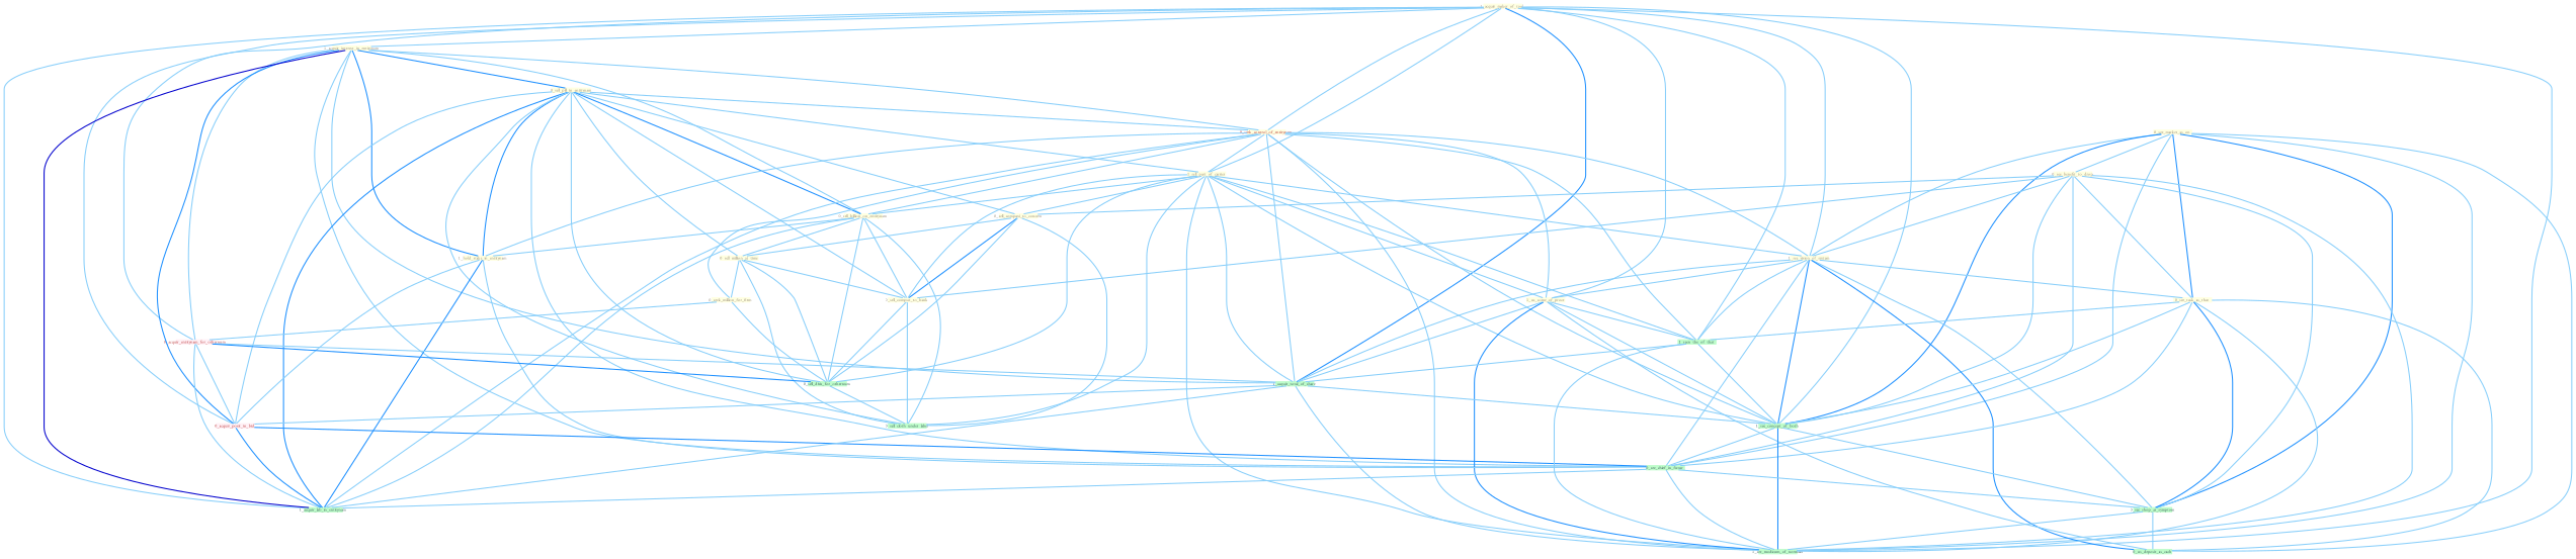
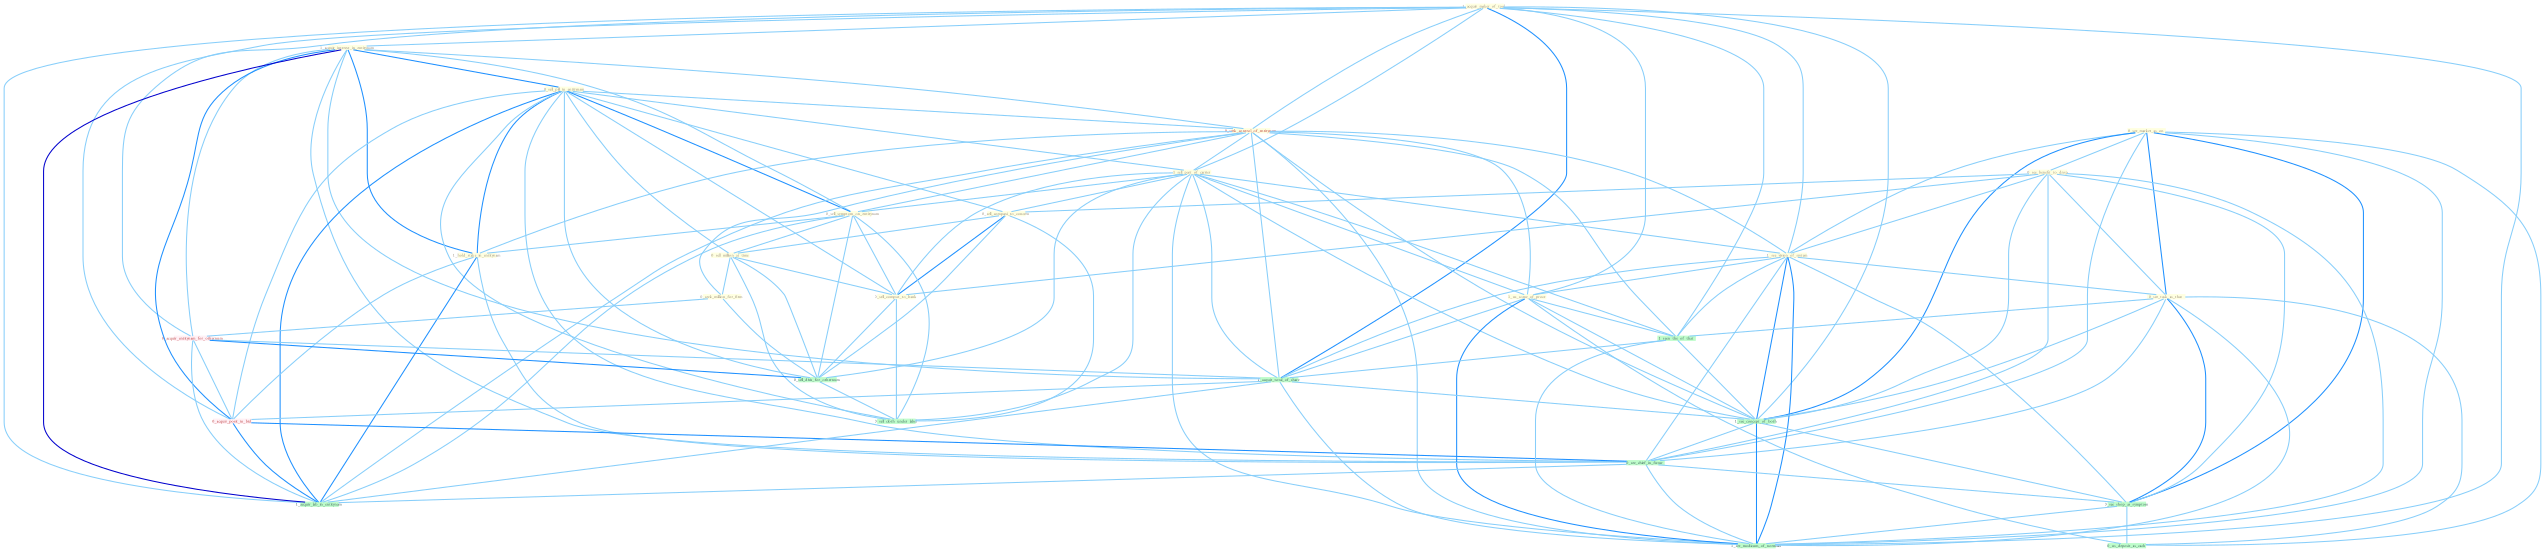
  graph {
    fontname="EB Garamond"
    node [color="#ffffe0" fixedsize=true fontcolor="#8b7d6b" fontname="EB Garamond" fontsize=4 shape=polygon style=filled]
    edge [color="#87cefa" fontname="EB Garamond" w=1]
    "1_acquir_maker_of_tool " [height=.06 width=.5]
    "1_acquir_interest_in_entitynam " [height=.06 width=.5]
    "0_see_market_as_on " [height=.06 width=.5]
    "0_sell_pill_in_entitynam " [height=.06 width=.5]
    "0_see_benefit_to_drop " [height=.06 width=.5]
    "0_seek_control_of_entitynam " [fontcolor="#b22222" height=.06 width=.5]
    "1_sell_part_of_carrier " [height=.06 width=.5]
    "1_see_vision_of_system " [height=.06 width=.5]
    "0_sell_compani_to_concern " [height=.06 width=.5]
    "1_us_some_of_proce " [height=.06 width=.5]
-   "0_sell_billion_on_entitynam " [height=.06 width=.5]
+   "0_sell_billion_on_entitynam " [height=.06 width=.5 label="0_sell_symptom_on_entitynam"]
    "0_sell_million_at_time " [height=.06 width=.5]
    "0_sell_comput_to_bank " [height=.06 width=.5]
    "1_hold_stake_in_entitynam " [height=.06 width=.5]
    "0_seek_million_for_firm " [height=.06 width=.5]
    "0_see_task_as_that " [height=.06 width=.5]
    "0_acquir_entitynam_for_othernum " [color="#fff0f5" fontcolor="#b22222" height=.06 width=.5]
    "0_acquir_posit_in_bid " [color="#fff0f5" fontcolor="#b22222" height=.06 width=.5]
    "1_seen_the_of_that " [color="#BDFCC9" fontcolor="#2f4f4f" height=.06 width=.5]
    "1_acquir_total_of_share " [color="#BDFCC9" fontcolor="#2f4f4f" height=.06 width=.5]
    "1_see_concept_of_both " [color="#BDFCC9" fontcolor="#2f4f4f" height=.06 width=.5]
    "1_acquir_lab_in_entitynam " [color="#BDFCC9" fontcolor="#2f4f4f" height=.06 width=.5]
    "1_see_modicum_of_normalci " [color="#BDFCC9" fontcolor="#2f4f4f" height=.06 width=.5]
    "0_see_chief_in_futur " [color="#BDFCC9" fontcolor="#2f4f4f" height=.06 width=.5]
    "0_see_shop_as_symptom " [color="#BDFCC9" fontcolor="#2f4f4f" height=.06 width=.5]
    "0_us_deposit_as_cach " [color="#BDFCC9" fontcolor="#2f4f4f" height=.06 width=.5]
    "0_sell_divis_for_othernum " [color="#BDFCC9" fontcolor="#2f4f4f" height=.06 width=.5]
    "0_sell_cloth_under_label " [color="#BDFCC9" fontcolor="#2f4f4f" height=.06 width=.5]
    subgraph sub_1 {
      "1_acquir_maker_of_tool "
      "1_acquir_interest_in_entitynam "
      "0_see_market_as_on "
      "0_sell_pill_in_entitynam "
      "0_see_benefit_to_drop "
      "0_seek_control_of_entitynam "
      "1_sell_part_of_carrier "
      "1_see_vision_of_system "
      "0_sell_compani_to_concern "
      "1_us_some_of_proce "
      "0_sell_billion_on_entitynam "
      "0_sell_million_at_time "
      "0_sell_comput_to_bank "
      "1_hold_stake_in_entitynam "
      "0_seek_million_for_firm "
      "0_see_task_as_that "
    }
    subgraph sub_2 {
      "0_acquir_entitynam_for_othernum "
      "0_acquir_posit_in_bid "
    }
    "1_acquir_maker_of_tool " -- "1_acquir_interest_in_entitynam "
    "1_acquir_maker_of_tool " -- "0_seek_control_of_entitynam "
    "1_acquir_maker_of_tool " -- "1_sell_part_of_carrier "
    "1_acquir_maker_of_tool " -- "1_see_vision_of_system "
    "1_acquir_maker_of_tool " -- "1_us_some_of_proce "
    "1_acquir_maker_of_tool " -- "0_acquir_entitynam_for_othernum "
    "1_acquir_maker_of_tool " -- "0_acquir_posit_in_bid "
    "1_acquir_maker_of_tool " -- "1_seen_the_of_that "
    "1_acquir_maker_of_tool " -- "1_acquir_total_of_share " [color="#1e90ff" w=2]
    "1_acquir_maker_of_tool " -- "1_see_concept_of_both "
    "1_acquir_maker_of_tool " -- "1_acquir_lab_in_entitynam "
    "1_acquir_maker_of_tool " -- "1_see_modicum_of_normalci "
    "1_acquir_interest_in_entitynam " -- "0_sell_pill_in_entitynam " [color="#1e90ff" w=2]
    "1_acquir_interest_in_entitynam " -- "0_seek_control_of_entitynam "
    "1_acquir_interest_in_entitynam " -- "0_sell_billion_on_entitynam "
    "1_acquir_interest_in_entitynam " -- "1_hold_stake_in_entitynam " [color="#1e90ff" w=2]
    "1_acquir_interest_in_entitynam " -- "0_acquir_entitynam_for_othernum "
    "1_acquir_interest_in_entitynam " -- "0_acquir_posit_in_bid " [color="#1e90ff" w=2]
    "1_acquir_interest_in_entitynam " -- "1_acquir_total_of_share "
    "1_acquir_interest_in_entitynam " -- "1_acquir_lab_in_entitynam " [color="#0000cd" w=3]
    "1_acquir_interest_in_entitynam " -- "0_see_chief_in_futur "
    "0_see_market_as_on " -- "0_see_benefit_to_drop "
    "0_see_market_as_on " -- "1_see_vision_of_system "
    "0_see_market_as_on " -- "0_see_task_as_that " [color="#1e90ff" w=2]
    "0_see_market_as_on " -- "1_see_concept_of_both " [color="#1e90ff"]
    "0_see_market_as_on " -- "1_see_modicum_of_normalci "
    "0_see_market_as_on " -- "0_see_chief_in_futur "
    "0_see_market_as_on " -- "0_see_shop_as_symptom " [color="#1e90ff" w=2]
    "0_see_market_as_on " -- "0_us_deposit_as_cach "
    "0_sell_pill_in_entitynam " -- "0_seek_control_of_entitynam "
    "0_sell_pill_in_entitynam " -- "1_sell_part_of_carrier "
    "0_sell_pill_in_entitynam " -- "0_sell_compani_to_concern "
    "0_sell_pill_in_entitynam " -- "0_sell_billion_on_entitynam " [color="#1e90ff" w=2]
    "0_sell_pill_in_entitynam " -- "0_sell_million_at_time "
    "0_sell_pill_in_entitynam " -- "0_sell_comput_to_bank "
    "0_sell_pill_in_entitynam " -- "1_hold_stake_in_entitynam " [color="#1e90ff" w=2]
    "0_sell_pill_in_entitynam " -- "0_acquir_posit_in_bid "
    "0_sell_pill_in_entitynam " -- "1_acquir_lab_in_entitynam " [color="#1e90ff" w=2]
    "0_sell_pill_in_entitynam " -- "0_see_chief_in_futur "
    "0_sell_pill_in_entitynam " -- "0_sell_divis_for_othernum "
    "0_sell_pill_in_entitynam " -- "0_sell_cloth_under_label "
    "0_see_benefit_to_drop " -- "1_see_vision_of_system "
    "0_see_benefit_to_drop " -- "0_sell_compani_to_concern "
    "0_see_benefit_to_drop " -- "0_sell_comput_to_bank "
    "0_see_benefit_to_drop " -- "0_see_task_as_that "
    "0_see_benefit_to_drop " -- "1_see_concept_of_both "
    "0_see_benefit_to_drop " -- "1_see_modicum_of_normalci "
    "0_see_benefit_to_drop " -- "0_see_chief_in_futur "
    "0_see_benefit_to_drop " -- "0_see_shop_as_symptom "
    "0_seek_control_of_entitynam " -- "1_sell_part_of_carrier "
    "0_seek_control_of_entitynam " -- "1_see_vision_of_system "
    "0_seek_control_of_entitynam " -- "1_us_some_of_proce "
    "0_seek_control_of_entitynam " -- "0_sell_billion_on_entitynam "
    "0_seek_control_of_entitynam " -- "1_hold_stake_in_entitynam "
    "0_seek_control_of_entitynam " -- "0_seek_million_for_firm "
    "0_seek_control_of_entitynam " -- "1_seen_the_of_that "
    "0_seek_control_of_entitynam " -- "1_acquir_total_of_share "
    "0_seek_control_of_entitynam " -- "1_see_concept_of_both "
    "0_seek_control_of_entitynam " -- "1_acquir_lab_in_entitynam "
    "0_seek_control_of_entitynam " -- "1_see_modicum_of_normalci "
    "1_sell_part_of_carrier " -- "1_see_vision_of_system "
    "1_sell_part_of_carrier " -- "0_sell_compani_to_concern "
    "1_sell_part_of_carrier " -- "1_us_some_of_proce "
    "1_sell_part_of_carrier " -- "0_sell_billion_on_entitynam "
    "1_sell_part_of_carrier " -- "0_sell_comput_to_bank "
    "1_sell_part_of_carrier " -- "1_seen_the_of_that "
    "1_sell_part_of_carrier " -- "1_acquir_total_of_share "
    "1_sell_part_of_carrier " -- "1_see_concept_of_both "
    "1_sell_part_of_carrier " -- "1_see_modicum_of_normalci "
    "1_sell_part_of_carrier " -- "0_sell_divis_for_othernum "
    "1_sell_part_of_carrier " -- "0_sell_cloth_under_label "
    "1_see_vision_of_system " -- "1_us_some_of_proce "
    "1_see_vision_of_system " -- "0_see_task_as_that "
    "1_see_vision_of_system " -- "1_seen_the_of_that "
    "1_see_vision_of_system " -- "1_acquir_total_of_share "
    "1_see_vision_of_system " -- "1_see_concept_of_both " [color="#1e90ff" w=2]
-   "1_see_vision_of_system " -- "0_us_deposit_as_cach " [color="#1e90ff" w=2]
+   "1_see_vision_of_system " -- "1_see_modicum_of_normalci " [color="#1e90ff" w=2]
    "1_see_vision_of_system " -- "0_see_chief_in_futur "
    "1_see_vision_of_system " -- "0_see_shop_as_symptom "
    "0_sell_compani_to_concern " -- "0_sell_million_at_time "
    "0_sell_compani_to_concern " -- "0_sell_comput_to_bank " [color="#1e90ff" w=2]
    "0_sell_compani_to_concern " -- "0_sell_divis_for_othernum "
    "0_sell_compani_to_concern " -- "0_sell_cloth_under_label "
    "1_us_some_of_proce " -- "1_seen_the_of_that "
    "1_us_some_of_proce " -- "1_acquir_total_of_share "
    "1_us_some_of_proce " -- "1_see_concept_of_both "
    "1_us_some_of_proce " -- "1_see_modicum_of_normalci " [color="#1e90ff"]
    "1_us_some_of_proce " -- "0_us_deposit_as_cach "
    "0_sell_billion_on_entitynam " -- "0_sell_million_at_time "
    "0_sell_billion_on_entitynam " -- "0_sell_comput_to_bank "
    "0_sell_billion_on_entitynam " -- "1_hold_stake_in_entitynam "
    "0_sell_billion_on_entitynam " -- "1_acquir_lab_in_entitynam "
    "0_sell_billion_on_entitynam " -- "0_sell_divis_for_othernum "
    "0_sell_billion_on_entitynam " -- "0_sell_cloth_under_label "
    "0_sell_million_at_time " -- "0_sell_comput_to_bank "
    "0_sell_million_at_time " -- "0_seek_million_for_firm "
    "0_sell_million_at_time " -- "0_sell_divis_for_othernum "
    "0_sell_million_at_time " -- "0_sell_cloth_under_label "
    "0_sell_comput_to_bank " -- "0_sell_divis_for_othernum "
    "0_sell_comput_to_bank " -- "0_sell_cloth_under_label "
    "1_hold_stake_in_entitynam " -- "0_acquir_posit_in_bid "
    "1_hold_stake_in_entitynam " -- "1_acquir_lab_in_entitynam " [color="#1e90ff" w=2]
    "1_hold_stake_in_entitynam " -- "0_see_chief_in_futur "
    "0_seek_million_for_firm " -- "0_acquir_entitynam_for_othernum "
    "0_seek_million_for_firm " -- "0_sell_divis_for_othernum "
    "0_see_task_as_that " -- "1_seen_the_of_that "
    "0_see_task_as_that " -- "1_see_concept_of_both "
    "0_see_task_as_that " -- "1_see_modicum_of_normalci "
    "0_see_task_as_that " -- "0_see_chief_in_futur "
    "0_see_task_as_that " -- "0_see_shop_as_symptom " [color="#1e90ff" w=2]
    "0_see_task_as_that " -- "0_us_deposit_as_cach "
    "0_acquir_entitynam_for_othernum " -- "0_acquir_posit_in_bid "
    "0_acquir_entitynam_for_othernum " -- "1_acquir_total_of_share "
    "0_acquir_entitynam_for_othernum " -- "1_acquir_lab_in_entitynam "
    "0_acquir_entitynam_for_othernum " -- "0_sell_divis_for_othernum " [color="#1e90ff" w=2]
    "0_acquir_posit_in_bid " -- "1_acquir_lab_in_entitynam " [color="#1e90ff" w=2]
    "0_acquir_posit_in_bid " -- "0_see_chief_in_futur " [color="#1e90ff"]
    "1_seen_the_of_that " -- "1_acquir_total_of_share "
    "1_seen_the_of_that " -- "1_see_concept_of_both "
    "1_seen_the_of_that " -- "1_see_modicum_of_normalci "
    "1_acquir_total_of_share " -- "0_acquir_posit_in_bid "
    "1_acquir_total_of_share " -- "1_see_concept_of_both "
    "1_acquir_total_of_share " -- "1_acquir_lab_in_entitynam "
    "1_acquir_total_of_share " -- "1_see_modicum_of_normalci "
    "1_see_concept_of_both " -- "1_see_modicum_of_normalci " [color="#1e90ff" w=2]
    "1_see_concept_of_both " -- "0_see_chief_in_futur "
    "1_see_concept_of_both " -- "0_see_shop_as_symptom "
    "0_see_chief_in_futur " -- "1_acquir_lab_in_entitynam "
    "0_see_chief_in_futur " -- "1_see_modicum_of_normalci "
    "0_see_chief_in_futur " -- "0_see_shop_as_symptom "
    "0_see_shop_as_symptom " -- "1_see_modicum_of_normalci "
    "0_see_shop_as_symptom " -- "0_us_deposit_as_cach "
    "0_sell_divis_for_othernum " -- "0_sell_cloth_under_label "
  }
